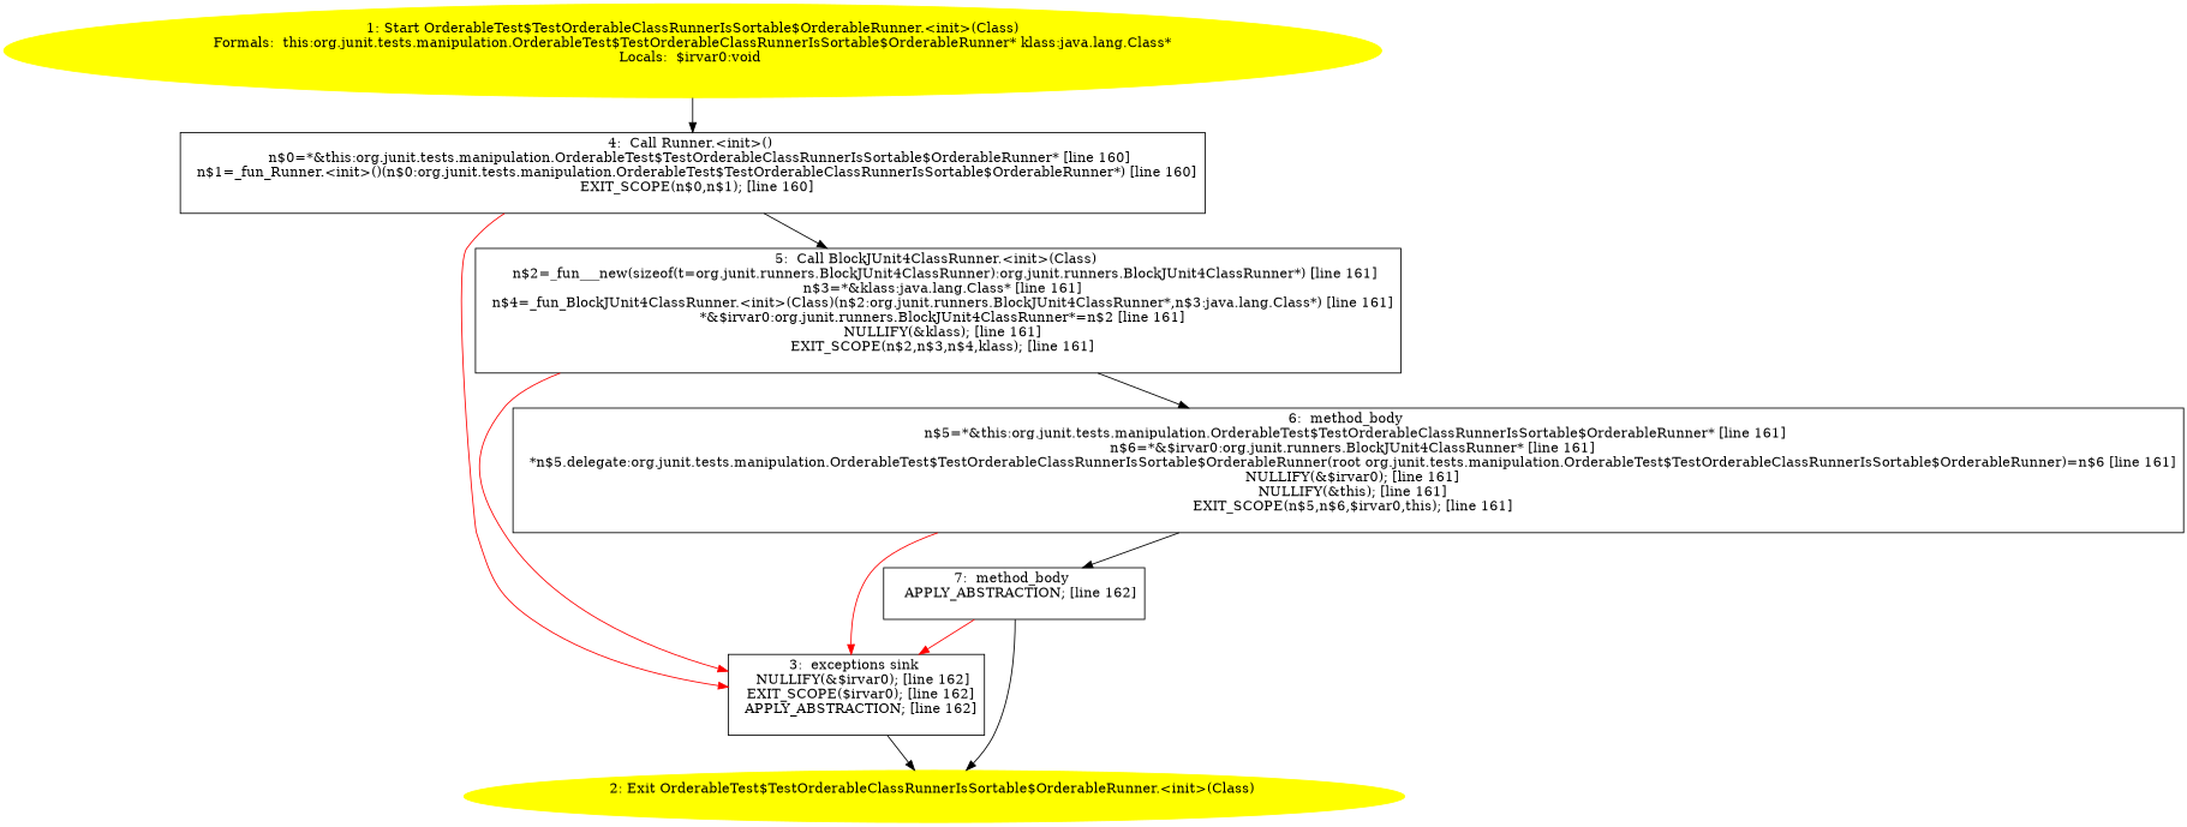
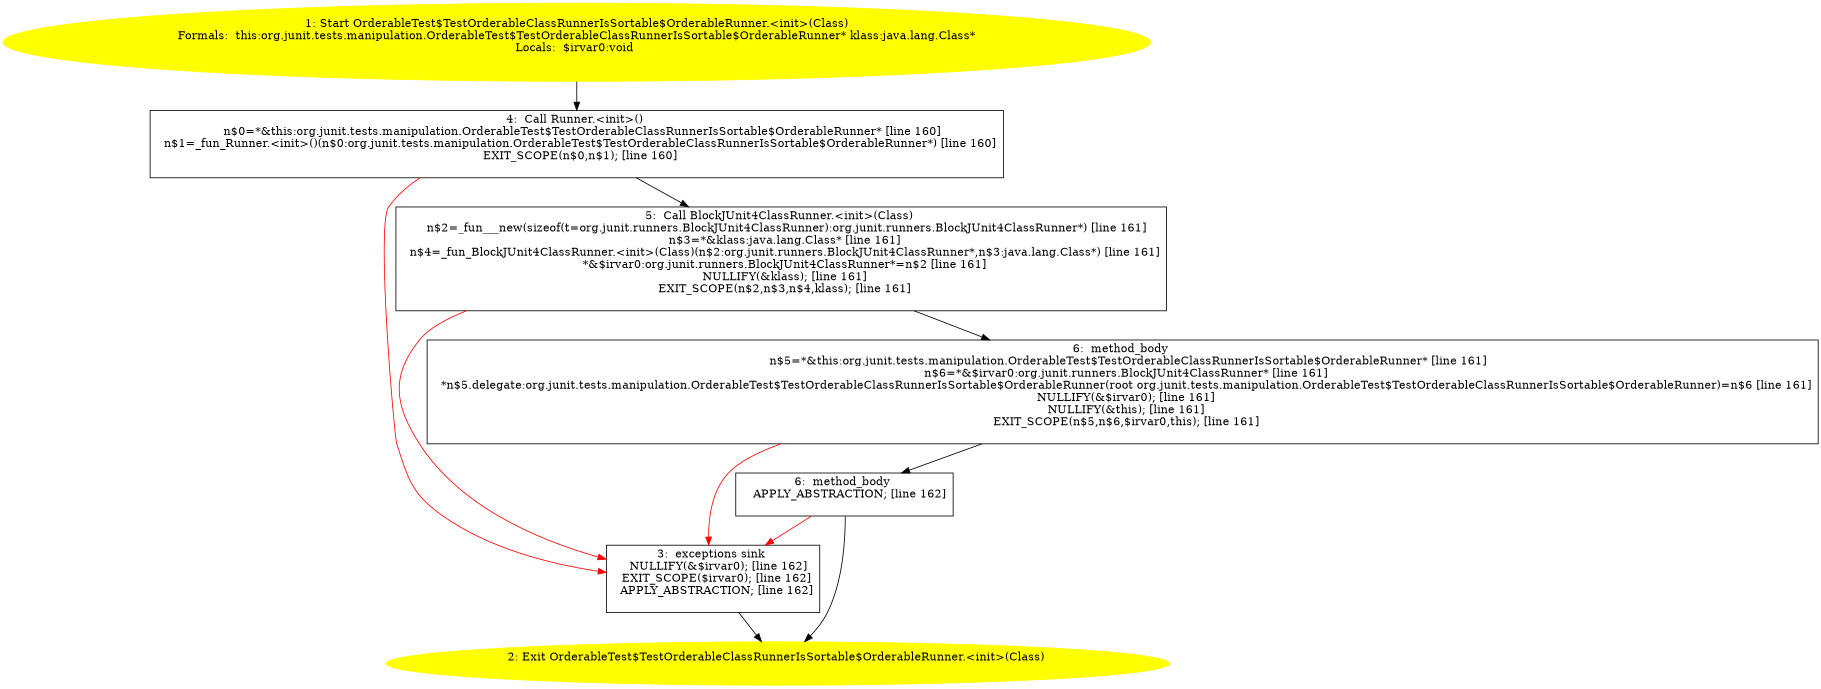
  digraph {
    node [shape=box]
    n1 [color=yellow label="1: Start OrderableTest$TestOrderableClassRunnerIsSortable$OrderableRunner.<init>(Class)\nFormals:  this:org.junit.tests.manipulation.OrderableTest$TestOrderableClassRunnerIsSortable$OrderableRunner* klass:java.lang.Class*\nLocals:  $irvar0:void \n  " style=filled shape=""]
    n2 [label="4:  Call Runner.<init>() \n   n$0=*&this:org.junit.tests.manipulation.OrderableTest$TestOrderableClassRunnerIsSortable$OrderableRunner* [line 160]\n  n$1=_fun_Runner.<init>()(n$0:org.junit.tests.manipulation.OrderableTest$TestOrderableClassRunnerIsSortable$OrderableRunner*) [line 160]\n  EXIT_SCOPE(n$0,n$1); [line 160]\n "]
    n3 [label="3:  exceptions sink \n   NULLIFY(&$irvar0); [line 162]\n  EXIT_SCOPE($irvar0); [line 162]\n  APPLY_ABSTRACTION; [line 162]\n "]
    n4 [label="5:  Call BlockJUnit4ClassRunner.<init>(Class) \n   n$2=_fun___new(sizeof(t=org.junit.runners.BlockJUnit4ClassRunner):org.junit.runners.BlockJUnit4ClassRunner*) [line 161]\n  n$3=*&klass:java.lang.Class* [line 161]\n  n$4=_fun_BlockJUnit4ClassRunner.<init>(Class)(n$2:org.junit.runners.BlockJUnit4ClassRunner*,n$3:java.lang.Class*) [line 161]\n  *&$irvar0:org.junit.runners.BlockJUnit4ClassRunner*=n$2 [line 161]\n  NULLIFY(&klass); [line 161]\n  EXIT_SCOPE(n$2,n$3,n$4,klass); [line 161]\n "]
    n5 [color=yellow label="2: Exit OrderableTest$TestOrderableClassRunnerIsSortable$OrderableRunner.<init>(Class) \n  " style=filled shape=""]
    n6 [label="6:  method_body \n   n$5=*&this:org.junit.tests.manipulation.OrderableTest$TestOrderableClassRunnerIsSortable$OrderableRunner* [line 161]\n  n$6=*&$irvar0:org.junit.runners.BlockJUnit4ClassRunner* [line 161]\n  *n$5.delegate:org.junit.tests.manipulation.OrderableTest$TestOrderableClassRunnerIsSortable$OrderableRunner(root org.junit.tests.manipulation.OrderableTest$TestOrderableClassRunnerIsSortable$OrderableRunner)=n$6 [line 161]\n  NULLIFY(&$irvar0); [line 161]\n  NULLIFY(&this); [line 161]\n  EXIT_SCOPE(n$5,n$6,$irvar0,this); [line 161]\n "]
-   n7 [label="7:  method_body \n   APPLY_ABSTRACTION; [line 162]\n "]
+   n7 [label="6:  method_body \n   APPLY_ABSTRACTION; [line 162]\n "]
    n1 -> n2
    n2 -> n3 [color=red]
    n2 -> n4
    n3 -> n5
    n4 -> n3 [color=red]
    n4 -> n6
    n6 -> n3 [color=red]
    n6 -> n7
    n7 -> n3 [color=red]
    n7 -> n5
  }
